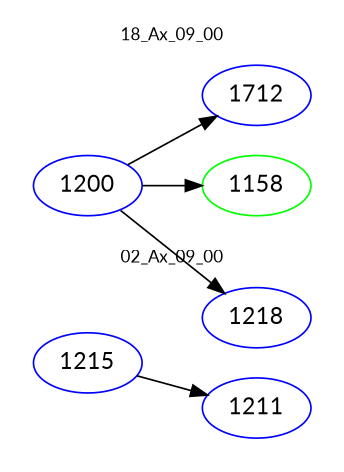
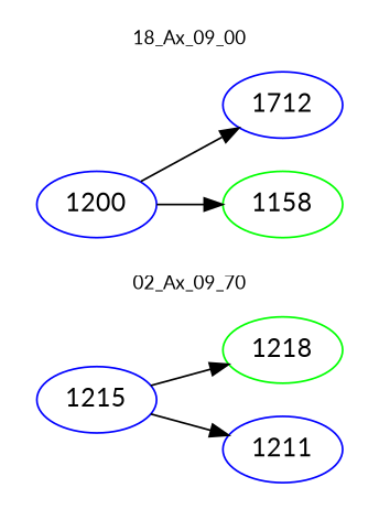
  digraph {
    fontname=Lato
    rankdir=LR
    node [color=blue fontname=Lato]
    edge [color=black fontname=Lato]
    n1 [label=1200]
    n2 [color=green label=1158]
    n3 [label=1712]
    n4 [label=1215]
    n5 [label=1211]
-   n6 [label=1218]
+   n6 [color=green label=1218]
    subgraph cluster_1 {
      color=white
      fontsize=10
      label="18_Ax_09_00"
      n1
      n2
      n3
    }
    subgraph cluster_2 {
      color=white
      fontsize=10
-     label="02_Ax_09_00"
+     label="02_Ax_09_70"
      n4
      n5
      n6
    }
    n1 -> n2
    n1 -> n3
    n4 -> n5
-   n1 -> n6
+   n4 -> n6
  }
